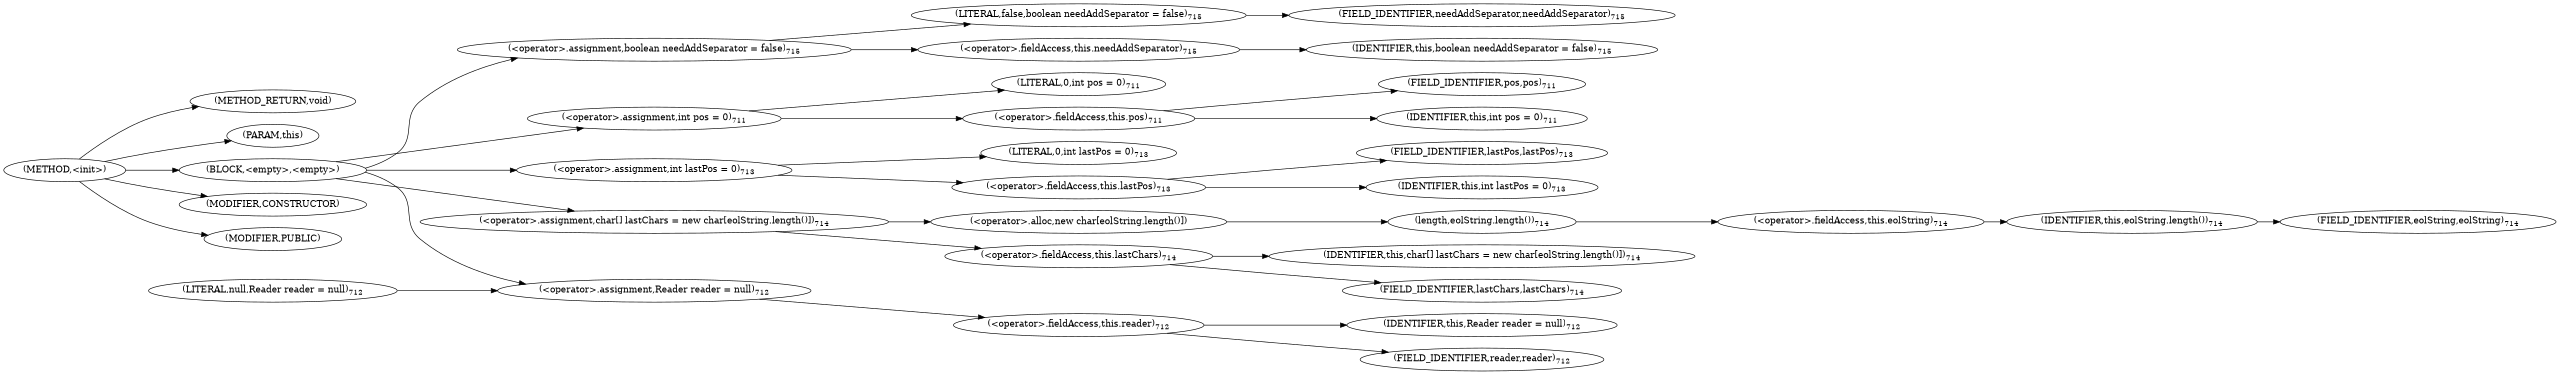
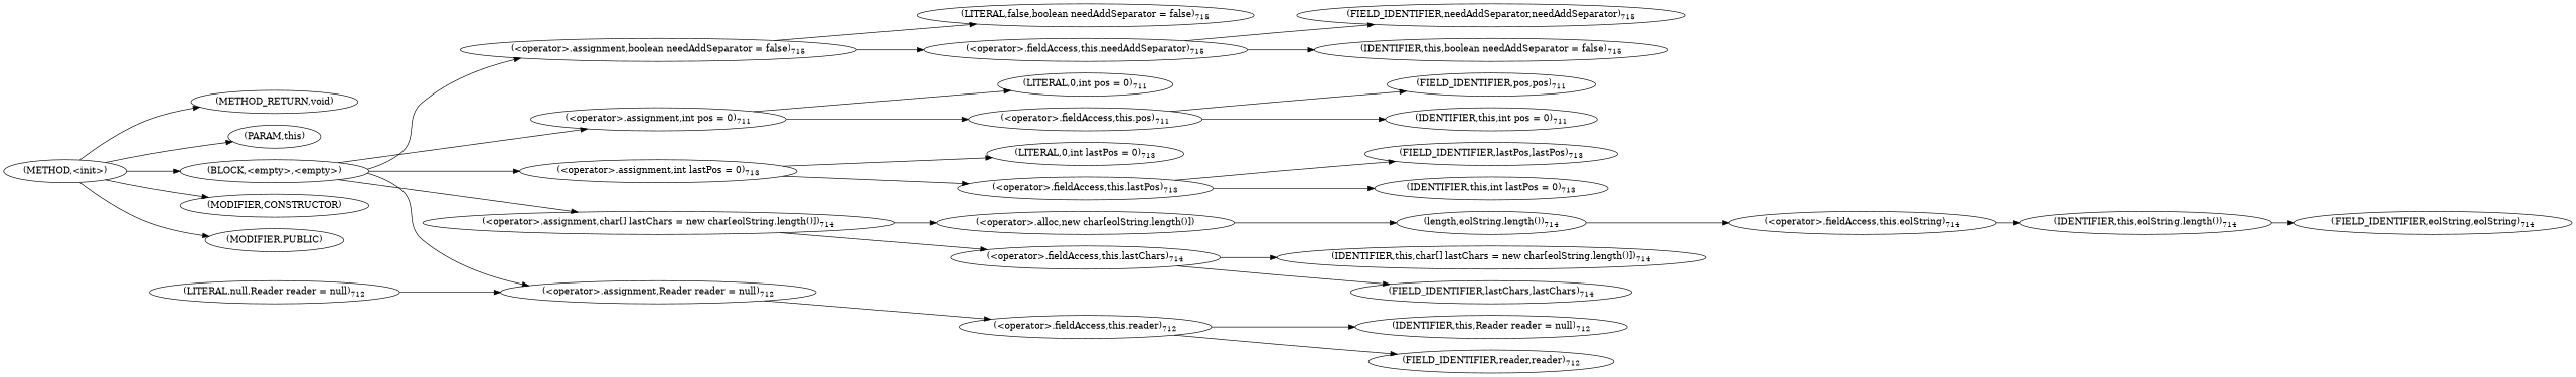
  digraph {
    rankdir=LR
    n1 [label=<(METHOD,&lt;init&gt;)>]
    n2 [label=<(PARAM,this)>]
    n3 [label=<(BLOCK,&lt;empty&gt;,&lt;empty&gt;)>]
    n4 [label=<(MODIFIER,CONSTRUCTOR)>]
    n5 [label=<(MODIFIER,PUBLIC)>]
    n6 [label=<(METHOD_RETURN,void)>]
    n7 [label=<(&lt;operator&gt;.assignment,int pos = 0)<SUB>711</SUB>>]
    n8 [label=<(&lt;operator&gt;.assignment,Reader reader = null)<SUB>712</SUB>>]
    n9 [label=<(&lt;operator&gt;.assignment,int lastPos = 0)<SUB>713</SUB>>]
    n10 [label=<(&lt;operator&gt;.assignment,char[] lastChars = new char[eolString.length()])<SUB>714</SUB>>]
    n11 [label=<(&lt;operator&gt;.assignment,boolean needAddSeparator = false)<SUB>715</SUB>>]
    n12 [label=<(&lt;operator&gt;.fieldAccess,this.pos)<SUB>711</SUB>>]
    n13 [label=<(LITERAL,0,int pos = 0)<SUB>711</SUB>>]
    n14 [label=<(&lt;operator&gt;.fieldAccess,this.reader)<SUB>712</SUB>>]
    n15 [label=<(&lt;operator&gt;.fieldAccess,this.lastPos)<SUB>713</SUB>>]
    n16 [label=<(LITERAL,0,int lastPos = 0)<SUB>713</SUB>>]
    n17 [label=<(&lt;operator&gt;.fieldAccess,this.lastChars)<SUB>714</SUB>>]
    n18 [label=<(&lt;operator&gt;.alloc,new char[eolString.length()])>]
    n19 [label=<(&lt;operator&gt;.fieldAccess,this.needAddSeparator)<SUB>715</SUB>>]
    n20 [label=<(LITERAL,false,boolean needAddSeparator = false)<SUB>715</SUB>>]
    n21 [label=<(IDENTIFIER,this,int pos = 0)<SUB>711</SUB>>]
    n22 [label=<(FIELD_IDENTIFIER,pos,pos)<SUB>711</SUB>>]
    n23 [label=<(IDENTIFIER,this,Reader reader = null)<SUB>712</SUB>>]
    n24 [label=<(FIELD_IDENTIFIER,reader,reader)<SUB>712</SUB>>]
    n25 [label=<(LITERAL,null,Reader reader = null)<SUB>712</SUB>>]
    n26 [label=<(IDENTIFIER,this,int lastPos = 0)<SUB>713</SUB>>]
    n27 [label=<(FIELD_IDENTIFIER,lastPos,lastPos)<SUB>713</SUB>>]
    n28 [label=<(IDENTIFIER,this,char[] lastChars = new char[eolString.length()])<SUB>714</SUB>>]
    n29 [label=<(FIELD_IDENTIFIER,lastChars,lastChars)<SUB>714</SUB>>]
    n30 [label=<(length,eolString.length())<SUB>714</SUB>>]
    n31 [label=<(&lt;operator&gt;.fieldAccess,this.eolString)<SUB>714</SUB>>]
    n32 [label=<(IDENTIFIER,this,eolString.length())<SUB>714</SUB>>]
    n33 [label=<(FIELD_IDENTIFIER,eolString,eolString)<SUB>714</SUB>>]
    n34 [label=<(IDENTIFIER,this,boolean needAddSeparator = false)<SUB>715</SUB>>]
    n35 [label=<(FIELD_IDENTIFIER,needAddSeparator,needAddSeparator)<SUB>715</SUB>>]
    n1 -> n2
    n1 -> n3
    n1 -> n4
    n1 -> n5
    n1 -> n6
    n3 -> n7
    n3 -> n8
    n3 -> n9
    n3 -> n10
    n3 -> n11
    n7 -> n12
    n7 -> n13
    n8 -> n14
    n9 -> n15
    n9 -> n16
    n10 -> n17
    n10 -> n18
    n11 -> n19
    n11 -> n20
    n12 -> n21
    n12 -> n22
    n14 -> n23
    n14 -> n24
    n15 -> n26
    n15 -> n27
    n17 -> n28
    n17 -> n29
    n18 -> n30
    n19 -> n34
-   n20 -> n35
+   n19 -> n35
    n25 -> n8
    n30 -> n31
    n31 -> n32
    n32 -> n33
  }
